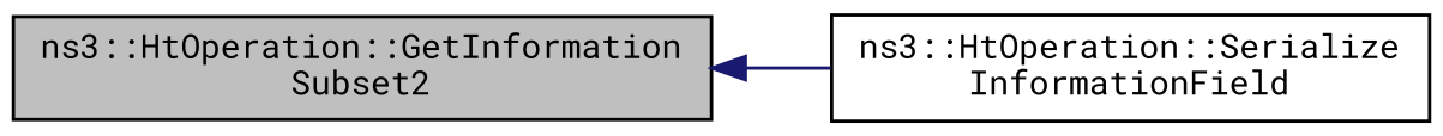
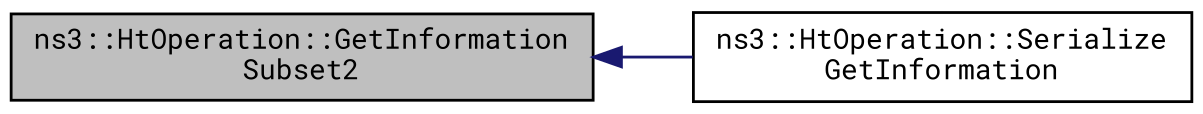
  digraph {
    rankdir=LR
    fontname="Roboto Mono"
    node [color=black fontname="Roboto Mono" fontsize=10 shape=record style=filled]
    n1 [fillcolor=grey75 fontcolor=black height=0.2 label="ns3::HtOperation::GetInformation\lSubset2" width=0.4]
-   n2 [fillcolor=white height=0.2 label="ns3::HtOperation::Serialize\lInformationField" width=0.4]
+   n2 [fillcolor=white height=0.2 label="ns3::HtOperation::Serialize\lGetInformation" width=0.4]
    n1 -> n2 [color=midnightblue dir=back fontname="Roboto Mono" fontsize=10 labelfontname=Helvetica labelfontsize=10 style=solid]
  }
